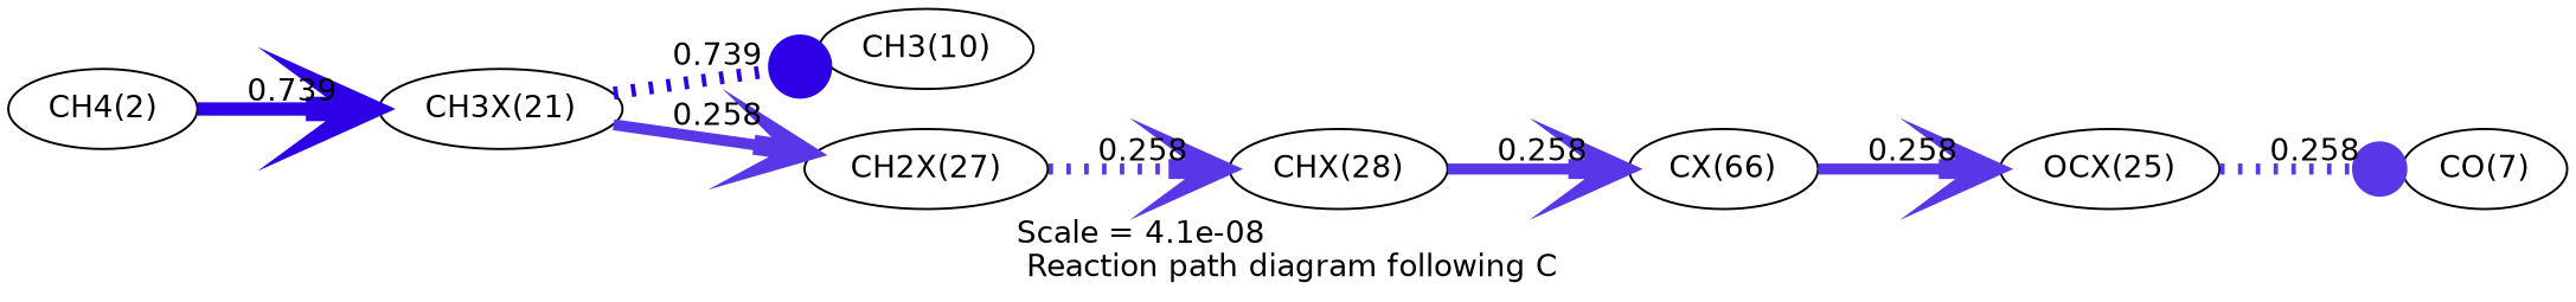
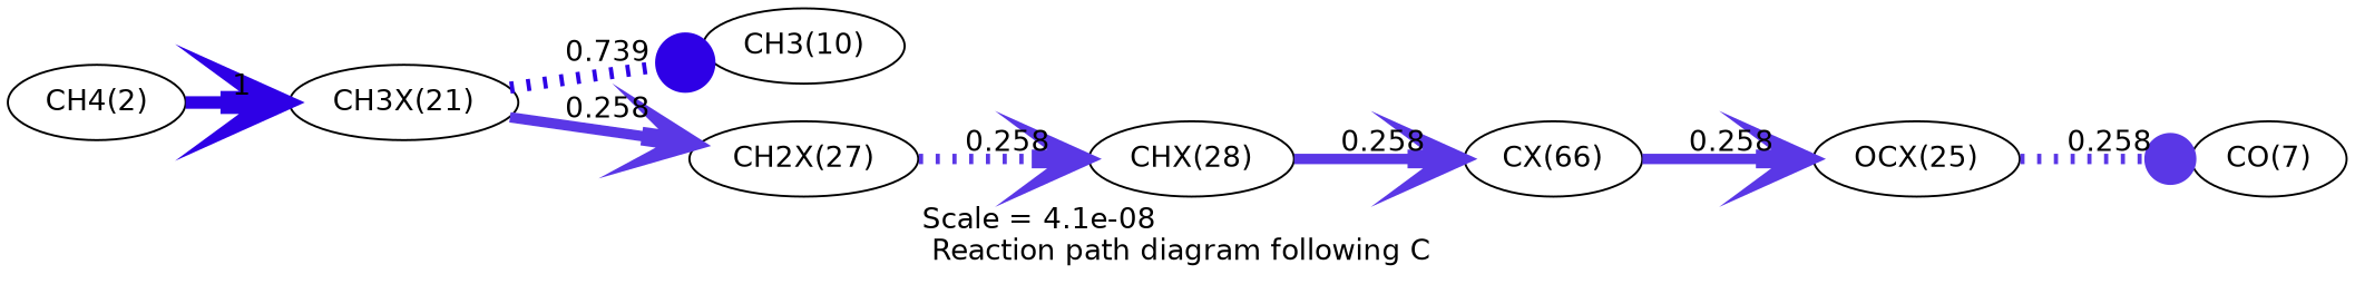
  digraph {
    fontname=Helvetica
    label="Scale = 4.1e-08\l Reaction path diagram following C"
    rankdir=LR
    node [fontname=Helvetica]
    edge [arrowhead=vee arrowsize=2.49 color="0.7, 0.758, 0.9" fontname=Helvetica penwidth=4.98 style=dotted]
    n1 [label="CH4(2)"]
    n2 [label="CH3X(21)"]
    n3 [label="CH3(10)"]
    n4 [label="CH2X(27)"]
    n5 [label="CHX(28)"]
    n6 [label="CX(66)"]
    n7 [label="OCX(25)"]
    n8 [label="CO(7)"]
-   n1 -> n2 [arrowsize=3 color="0.7, 1.5, 0.9" label=" 0.739" penwidth=6 style=bold]
+   n1 -> n2 [arrowsize=3 color="0.7, 1.5, 0.9" label=" 1" penwidth=6 style=bold]
    n2 -> n3 [arrowhead=dot arrowsize=2.89 color="0.7, 1.24, 0.9" label=" 0.739" penwidth=5.77]
    n2 -> n4 [label=" 0.258" style=solid]
    n4 -> n5 [label=" 0.258"]
    n5 -> n6 [label=" 0.258" style=solid]
    n6 -> n7 [label=" 0.258" style=bold]
    n7 -> n8 [arrowhead=dot label=" 0.258"]
  }
